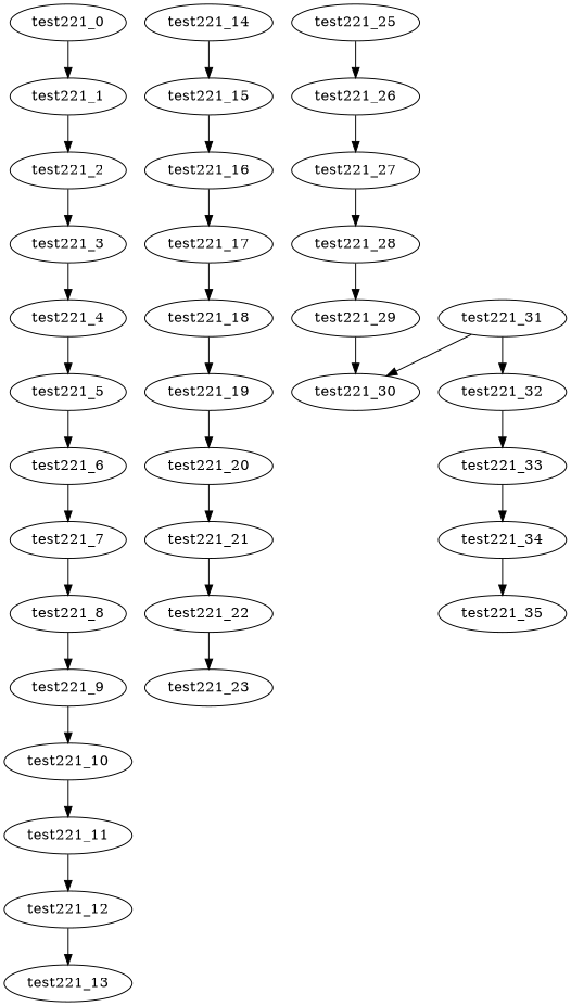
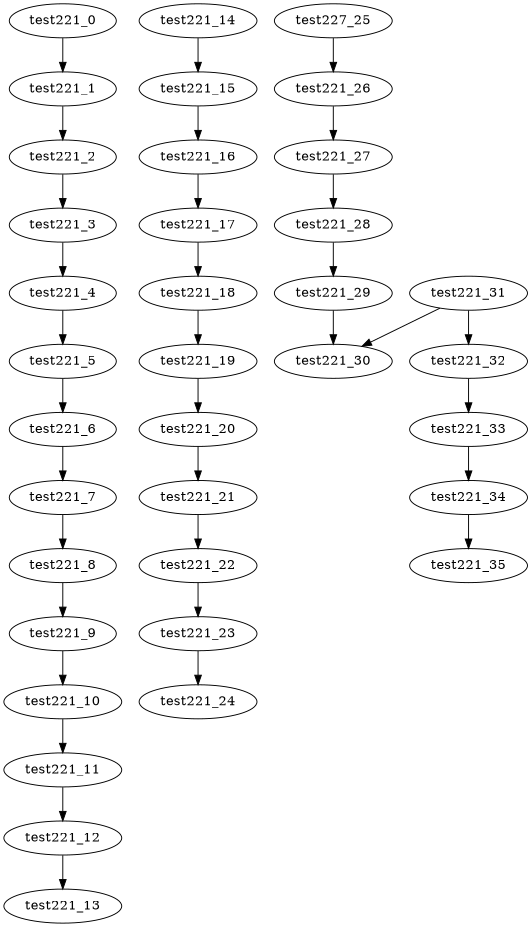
  digraph {
    test221_0
    test221_1
    test221_2
    test221_3
    test221_4
    test221_5
    test221_6
    test221_7
    test221_8
    test221_9
    test221_10
    test221_11
    test221_12
    test221_13
    test221_14
    test221_15
    test221_16
    test221_17
    test221_18
    test221_19
    test221_20
    test221_21
    test221_22
    test221_23
-   test221_25
+   test221_24
+   test221_25 [label=test227_25]
    test221_26
    test221_27
    test221_28
    test221_29
    test221_30
    test221_31
    test221_32
    test221_33
    test221_34
    test221_35
    test221_0 -> test221_1
    test221_1 -> test221_2
    test221_2 -> test221_3
    test221_3 -> test221_4
    test221_4 -> test221_5
    test221_5 -> test221_6
    test221_6 -> test221_7
    test221_7 -> test221_8
    test221_8 -> test221_9
    test221_9 -> test221_10
    test221_10 -> test221_11
    test221_11 -> test221_12
    test221_12 -> test221_13
    test221_14 -> test221_15
    test221_15 -> test221_16
    test221_16 -> test221_17
    test221_17 -> test221_18
    test221_18 -> test221_19
    test221_19 -> test221_20
    test221_20 -> test221_21
    test221_21 -> test221_22
    test221_22 -> test221_23
+   test221_23 -> test221_24
    test221_25 -> test221_26
    test221_26 -> test221_27
    test221_27 -> test221_28
    test221_28 -> test221_29
    test221_29 -> test221_30
    test221_31 -> test221_30
    test221_31 -> test221_32
    test221_32 -> test221_33
    test221_33 -> test221_34
    test221_34 -> test221_35
  }
